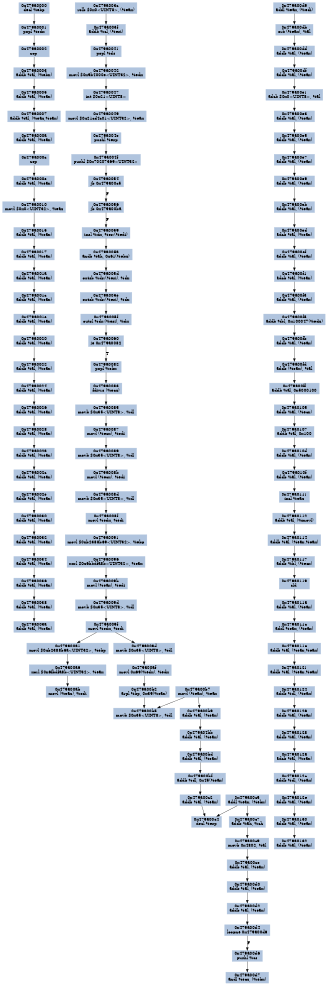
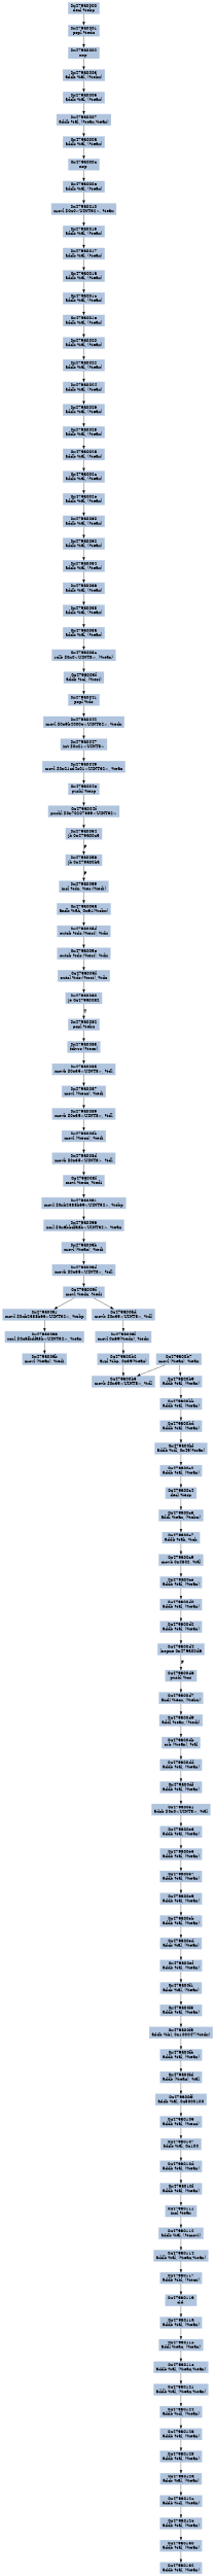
  digraph {
    node [color=lightsteelblue fillcolor=lightsteelblue shape=rectangle style=filled]
    edge [color="#000000"]
    n1 [label="0x479a0000\ndecl %ebp"]
    n2 [label="0x479a0001\npopl %edx"]
    n3 [label="0x479a0002\nnop "]
    n4 [label="0x479a0003\naddb %al, (%ebx)"]
    n5 [label="0x479a0005\naddb %al, (%eax)"]
    n6 [label="0x479a0007\naddb %al, (%eax,%eax)"]
    n7 [label="0x479a000a\naddb %al, (%eax)"]
    n8 [label="0x479a000c\nnop "]
    n9 [label="0x479a000e\naddb %al, (%eax)"]
    n10 [label="0x479a0010\nmovl $0x0<UINT32>, %eax"]
    n11 [label="0x479a0015\naddb %al, (%eax)"]
    n12 [label="0x479a0017\naddb %al, (%eax)"]
    n13 [label="0x479a001a\naddb %al, (%eax)"]
    n14 [label="0x479a001c\naddb %al, (%eax)"]
    n15 [label="0x479a001e\naddb %al, (%eax)"]
    n16 [label="0x479a0020\naddb %al, (%eax)"]
    n17 [label="0x479a0022\naddb %al, (%eax)"]
    n18 [label="0x479a0024\naddb %al, (%eax)"]
    n19 [label="0x479a0026\naddb %al, (%eax)"]
    n20 [label="0x479a0028\naddb %al, (%eax)"]
    n21 [label="0x479a002a\naddb %al, (%eax)"]
    n22 [label="0x479a002c\naddb %al, (%eax)"]
    n23 [label="0x479a002e\naddb %al, (%eax)"]
    n24 [label="0x479a0030\naddb %al, (%eax)"]
    n25 [label="0x479a0032\naddb %al, (%eax)"]
    n26 [label="0x479a0034\naddb %al, (%eax)"]
    n27 [label="0x479a0036\naddb %al, (%eax)"]
    n28 [label="0x479a0038\naddb %al, (%eax)"]
    n29 [label="0x479a003a\naddb %al, (%eax)"]
    n30 [label="0x479a003c\nrolb $0x0<UINT8>, (%eax)"]
    n31 [label="0x479a003f\naddb %cl, (%esi)"]
    n32 [label="0x479a0041\npopl %ds"]
    n33 [label="0x479a0042\nmovl $0x9b4000e<UINT32>, %edx"]
    n34 [label="0x479a0047\nint $0x21<UINT8>"]
    n35 [label="0x479a0049\nmovl $0x21cd4c01<UINT32>, %eax"]
    n36 [label="0x479a004e\npushl %esp"]
    n37 [label="0x479a004f\npushl $0x70207369<UINT32>"]
    n38 [label="0x479a0054\njb 0x479a00c5"]
    n39 [label="0x479a0056\njb 0x479a00ba"]
    n40 [label="0x479a0059\ninsl %dx, %es:(%edi)"]
    n41 [label="0x479a005a\nandb %ah, 0x61(%ebx)"]
    n42 [label="0x479a005d\noutsb %ds:(%esi), %dx"]
    n43 [label="0x479a005e\noutsb %ds:(%esi), %dx"]
    n44 [label="0x479a005f\noutsl %ds:(%esi), %dx"]
    n45 [label="0x479a0060\nje 0x479a0082"]
    n46 [label="0x479a0082\npopl %ebx"]
    n47 [label="0x479a0083\nfdivrs (%ecx)"]
    n48 [label="0x479a0085\nmovb $0x35<UINT8>, %dl"]
    n49 [label="0x479a0087\nmovl (%ecx), %edi"]
    n50 [label="0x479a0089\nmovb $0x35<UINT8>, %dl"]
    n51 [label="0x479a008b\nmovl (%ecx), %edi"]
    n52 [label="0x479a008d\nmovb $0x35<UINT8>, %dl"]
    n53 [label="0x479a008f\nmovl %edx, %edi"]
    n54 [label="0x479a0091\nmovl $0xb2388b69<UINT32>, %ebp"]
    n55 [label="0x479a0096\nxorl $0x6bbdfa8b<UINT32>, %eax"]
    n56 [label="0x479a009b\nmovl (%eax), %edi"]
    n57 [label="0x479a009d\nmovb $0x35<UINT8>, %dl"]
    n58 [label="0x479a009f\nmovl %edx, %edi"]
    n59 [label="0x479a00a1\nmovl $0xb2388b6a<UINT32>, %ebp"]
    n60 [label="0x479a00ad\nmovb $0x35<UINT8>, %dl"]
    n61 [label="0x479a00a6\nxorl $0x6fbdfa8b<UINT32>, %eax"]
    n62 [label="0x479a00ab\nmovl (%eax), %edi"]
    n63 [label="0x479a00af\nmovl 0x69(%edx), %edx"]
    n64 [label="0x479a00b2\narpl %bp, 0x39(%eax)"]
    n65 [label="0x479a00b5\nmovb $0x35<UINT8>, %dl"]
    n66 [label="0x479a00b7\nmovl (%eax), %eax"]
    n67 [label="0x479a00b9\naddb %al, (%eax)"]
-   n68 [label="0x479a04bb\naddb %al, (%eax)"]
+   n68 [label="0x479a00bb\naddb %al, (%eax)"]
    n69 [label="0x479a00bd\naddb %al, (%eax)"]
    n70 [label="0x479a00bf\naddb %dl, 0x45(%eax)"]
    n71 [label="0x479a00c2\naddb %al, (%eax)"]
    n72 [label="0x479a00c4\ndecl %esp"]
    n73 [label="0x479a00c5\naddl %eax, (%ebx)"]
    n74 [label="0x479a00c7\naddb %ah, %ch"]
    n75 [label="0x479a00c9\nmovb 0x4802, %al"]
    n76 [label="0x479a00ce\naddb %al, (%eax)"]
    n77 [label="0x479a00d0\naddb %al, (%eax)"]
    n78 [label="0x479a00d2\naddb %al, (%eax)"]
    n79 [label="0x479a00d4\nloopne 0x479a00d6"]
    n80 [label="0x479a00d6\npushl %cs"]
    n81 [label="0x479a00d7\nandl %ecx, (%ebx)"]
    n82 [label="0x479a00d9\naddl %eax, (%edi)"]
    n83 [label="0x479a00db\norb (%eax), %al"]
    n84 [label="0x479a00dd\naddb %al, (%eax)"]
    n85 [label="0x479a00df\naddb %al, (%eax)"]
    n86 [label="0x479a00e1\nadcb $0x0<UINT8>, %al"]
    n87 [label="0x479a00e3\naddb %al, (%eax)"]
    n88 [label="0x479a00e5\naddb %al, (%eax)"]
    n89 [label="0x479a00e7\naddb %al, (%eax)"]
    n90 [label="0x479a00e9\naddb %al, (%eax)"]
    n91 [label="0x479a00eb\naddb %al, (%eax)"]
    n92 [label="0x479a00ed\nadcb %al, (%eax)"]
    n93 [label="0x479a00ef\naddb %al, (%eax)"]
    n94 [label="0x479a00f1\nadcb %al, (%eax)"]
    n95 [label="0x479a00f3\naddb %al, (%eax)"]
    n96 [label="0x479a00f5\naddb %bl, 0x100047(%edx)"]
    n97 [label="0x479a00fb\naddb %al, (%eax)"]
    n98 [label="0x479a00fd\naddb (%eax), %al"]
    n99 [label="0x479a00ff\naddb %al, 0x5000100"]
    n100 [label="0x479a0105\naddb %al, (%ecx)"]
    n101 [label="0x479a0107\naddb %al, 0x100"]
    n102 [label="0x479a010d\naddb %al, (%eax)"]
    n103 [label="0x479a010f\naddb %al, (%eax)"]
    n104 [label="0x479a0111\nincl %eax"]
    n105 [label="0x479a0112\naddb %al, (%movl)"]
    n106 [label="0x479a0114\naddb %al, (%eax,%eax)"]
    n107 [label="0x479a0117\naddb %bl, (%ecx)"]
    n108 [label="0x479a0119\ncld "]
    n109 [label="0x479a011a\naddb %al, (%eax)"]
    n110 [label="0x479a011c\naddl %eax, (%eax)"]
    n111 [label="0x479a011e\naddb %al, (%eax,%eax)"]
    n112 [label="0x479a0121\naddb %al, (%eax,%eax)"]
    n113 [label="0x479a0124\naddb %dl, (%eax)"]
    n114 [label="0x479a0126\naddb %al, (%eax)"]
    n115 [label="0x479a0128\naddb %al, (%eax)"]
    n116 [label="0x479a012a\nadcb %al, (%eax)"]
    n117 [label="0x479a012c\naddb %dl, (%eax)"]
    n118 [label="0x479a012e\naddb %al, (%eax)"]
    n119 [label="0x479a0130\naddb %al, (%eax)"]
    n120 [label="0x479a0132\naddb %al, (%eax)"]
    n1 -> n2
    n2 -> n3
    n3 -> n4
    n4 -> n5
    n5 -> n6
    n6 -> n7
    n7 -> n8
    n8 -> n9
    n9 -> n10
    n10 -> n11
    n11 -> n12
    n12 -> n13
    n13 -> n14
    n14 -> n15
    n15 -> n16
    n16 -> n17
    n17 -> n18
    n18 -> n19
    n19 -> n20
    n20 -> n21
    n21 -> n22
    n22 -> n23
    n23 -> n24
    n24 -> n25
    n25 -> n26
    n26 -> n27
    n27 -> n28
    n28 -> n29
+   n29 -> n30
    n30 -> n31
    n31 -> n32
    n32 -> n33
    n33 -> n34
    n34 -> n35
    n35 -> n36
    n36 -> n37
    n37 -> n38
    n38 -> n39 [label=F]
    n39 -> n40 [label=F]
    n40 -> n41
    n41 -> n42
    n42 -> n43
    n43 -> n44
    n44 -> n45
    n45 -> n46 [label=T]
    n46 -> n47
    n47 -> n48
    n48 -> n49
    n49 -> n50
    n50 -> n51
    n51 -> n52
    n52 -> n53
    n53 -> n54
    n54 -> n55
    n55 -> n56
    n56 -> n57
    n57 -> n58
    n58 -> n59
    n58 -> n60
    n59 -> n61
    n60 -> n63
    n61 -> n62
    n63 -> n64
    n64 -> n65
    n66 -> n65
    n66 -> n67
    n67 -> n68
    n68 -> n69
    n69 -> n70
    n70 -> n71
    n71 -> n72
-   n73 -> n72
+   n72 -> n73
    n73 -> n74
    n74 -> n75
    n75 -> n76
    n76 -> n77
    n77 -> n78
    n78 -> n79
    n79 -> n80 [label=F]
    n80 -> n81
+   n81 -> n82
    n82 -> n83
    n83 -> n84
    n84 -> n85
    n85 -> n86
    n86 -> n87
    n87 -> n88
    n88 -> n89
    n89 -> n90
    n90 -> n91
    n91 -> n92
    n92 -> n93
    n93 -> n94
    n94 -> n95
    n95 -> n96
    n96 -> n97
    n97 -> n98
    n98 -> n99
    n99 -> n100
    n100 -> n101
    n101 -> n102
    n102 -> n103
    n103 -> n104
    n104 -> n105
    n105 -> n106
    n106 -> n107
    n107 -> n108
    n108 -> n109
    n109 -> n110
    n110 -> n111
    n111 -> n112
    n112 -> n113
    n113 -> n114
    n114 -> n115
    n115 -> n116
    n116 -> n117
    n117 -> n118
    n118 -> n119
    n119 -> n120
  }
